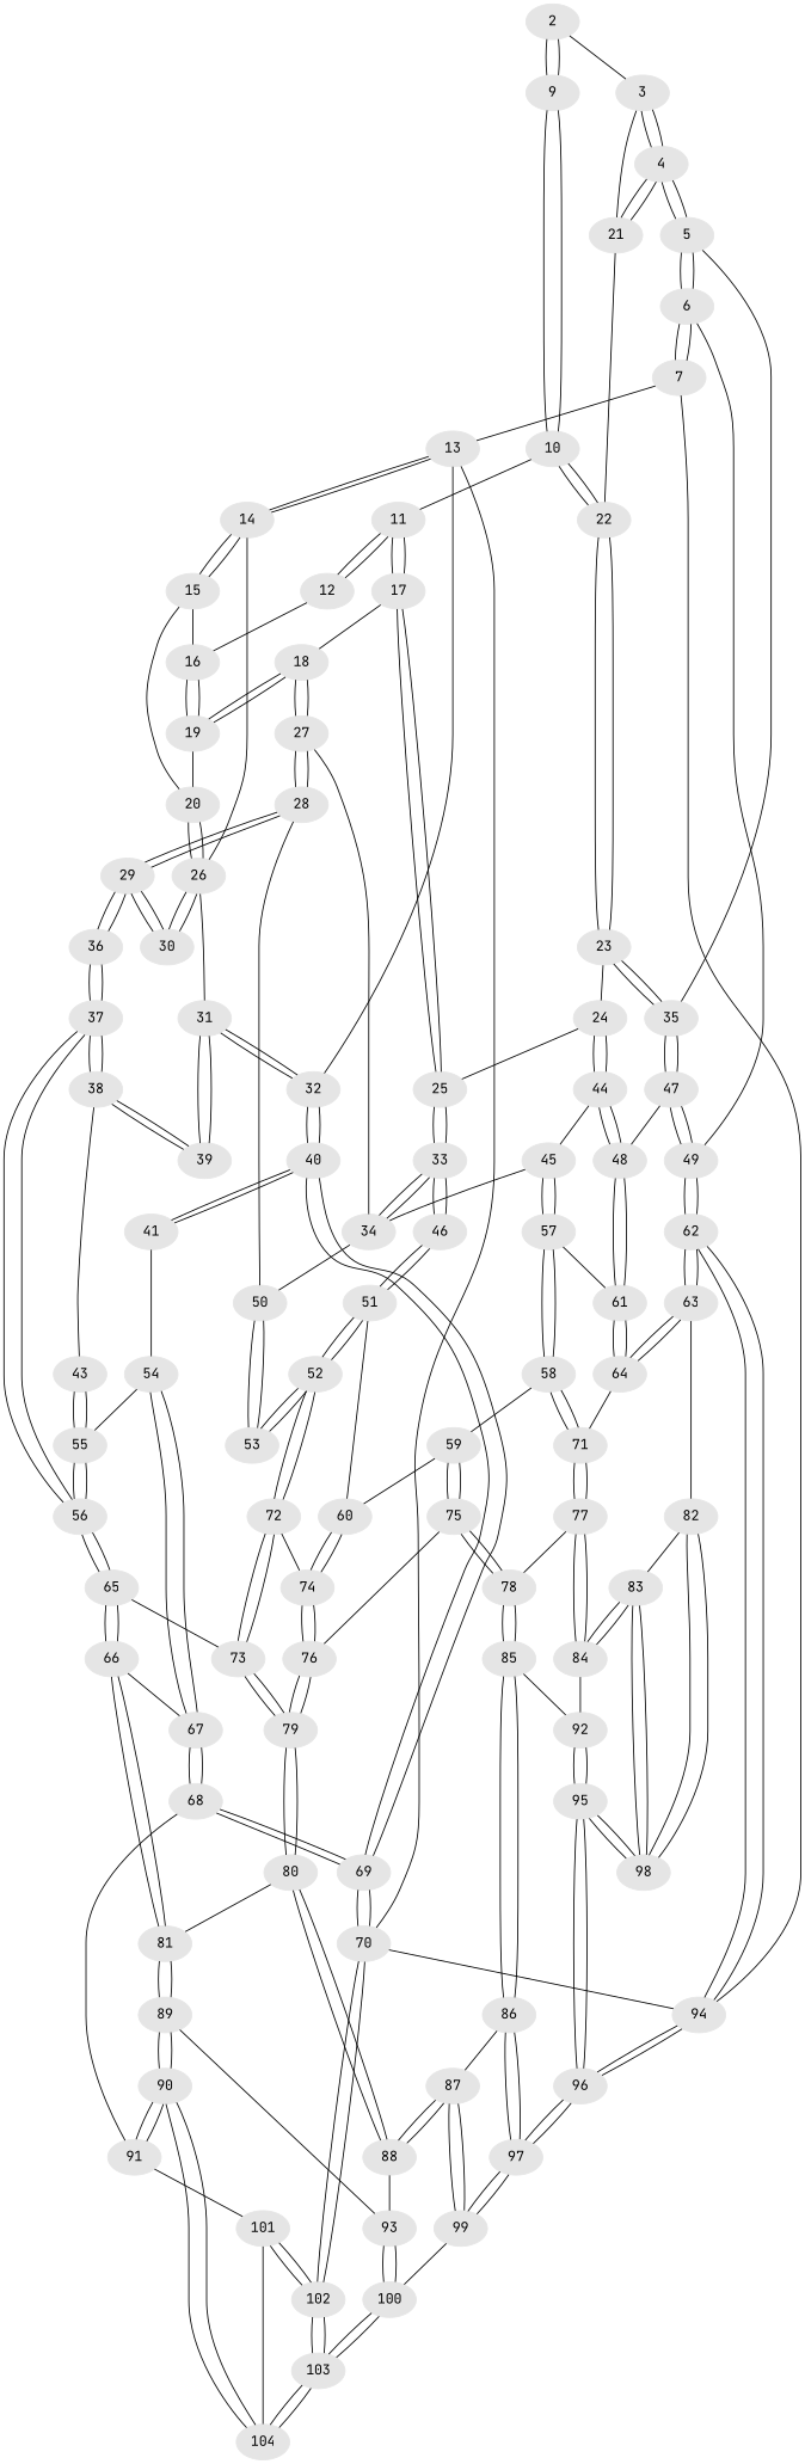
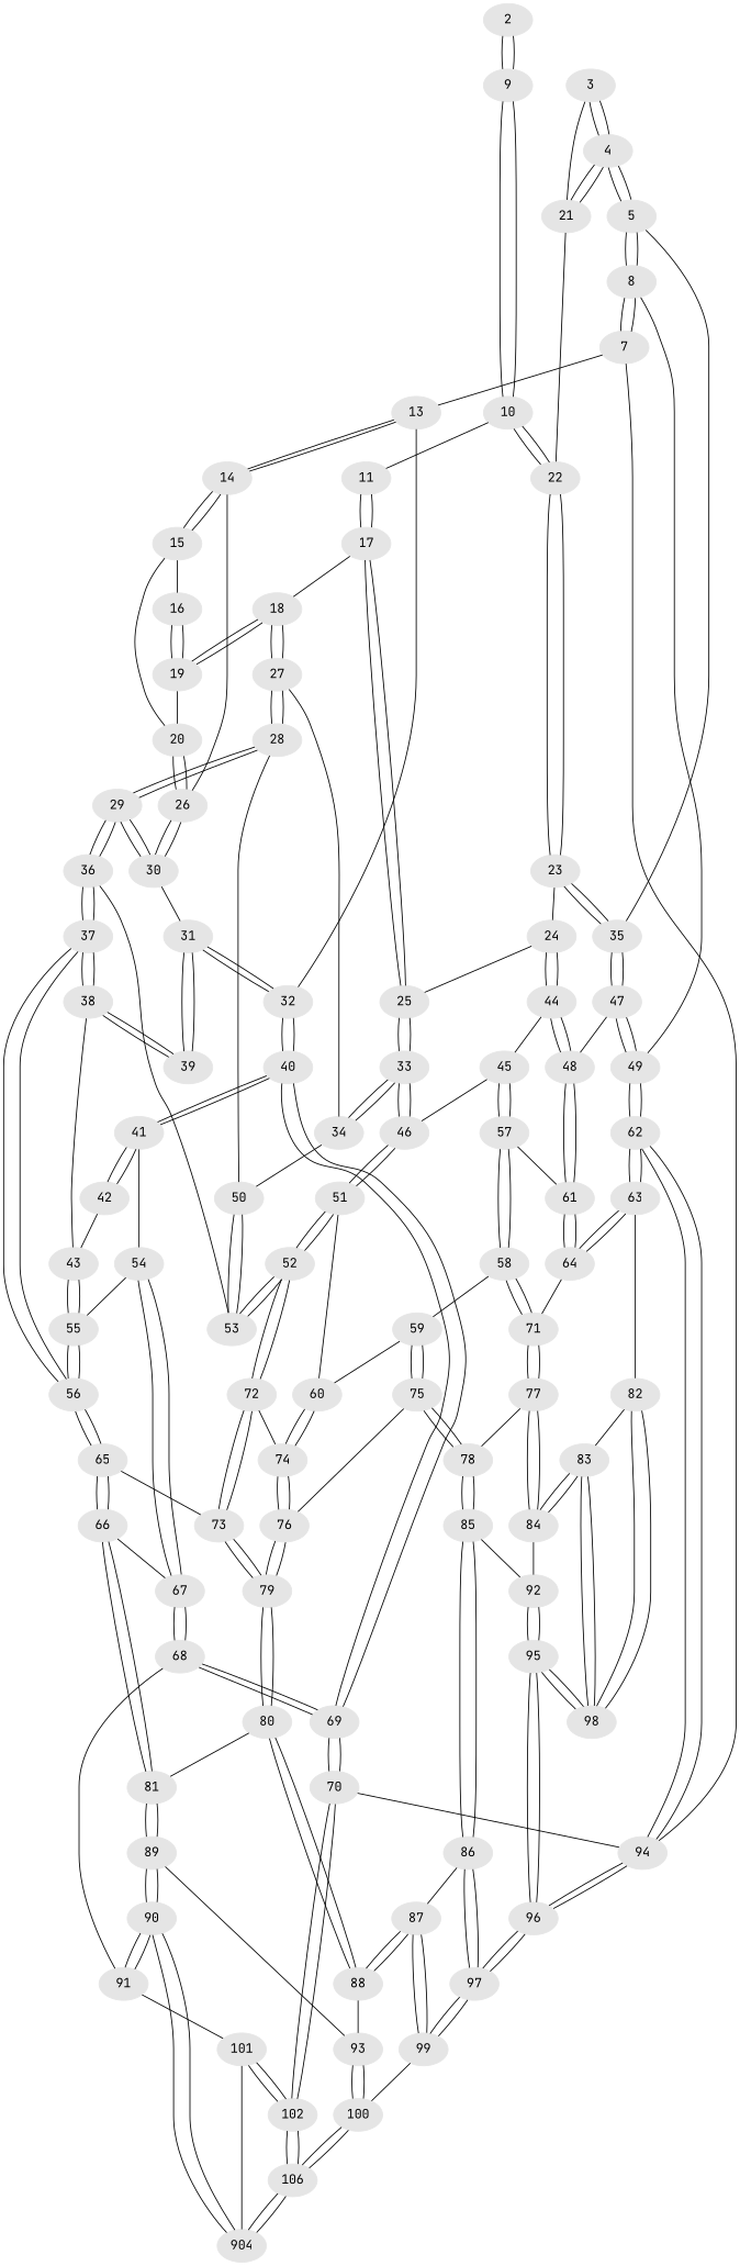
  graph {
    fontname="JetBrains Mono"
    node [color=gray90 fontname="JetBrains Mono" style=filled]
    edge [fontname="JetBrains Mono"]
    2
    9
    3
    10
    4
    21
    5
    22
-   6
+   6 [label=8]
    35
    7
    49
    47
    13
    94
    62
    14
    32
    70
    96
-   12
    16
    11
    17
    23
    18
    25
    19
    15
    26
    40
    102
    20
    30
    27
    33
    28
    34
    24
    44
    45
    48
    46
    31
    29
    50
    36
    53
    37
    39
    41
    69
    51
    38
    56
    43
    65
    55
+   42
    54
    67
    57
    61
    58
    52
    60
    64
    63
    72
    74
    73
    68
    66
    59
    71
    75
    77
    76
    78
    82
    83
    98
    81
    79
    89
    91
    101
-   103
+   103 [label=106]
    84
    80
    85
    92
    86
    88
    93
    90
    95
    87
    97
    99
    100
-   104
+   104 [label=904]
    2 -- 9
    2 -- 9
-   2 -- 3
    9 -- 10
    9 -- 10
    3 -- 4
    3 -- 4
    3 -- 21
    10 -- 22
    10 -- 22
    10 -- 11
    4 -- 21
    4 -- 21
    4 -- 5
    4 -- 5
    21 -- 22
    5 -- 6
    5 -- 6
    5 -- 35
    22 -- 23
    22 -- 23
    6 -- 7
    6 -- 7
    6 -- 49
    35 -- 47
    35 -- 47
    7 -- 13
    7 -- 94
    49 -- 62
    49 -- 62
    47 -- 49
    47 -- 49
    47 -- 48
    13 -- 14
    13 -- 14
    13 -- 32
-   13 -- 70
    94 -- 96
    94 -- 96
    62 -- 94
    62 -- 94
    62 -- 63
    62 -- 63
    14 -- 15
    14 -- 15
    14 -- 26
    32 -- 40
    32 -- 40
    70 -- 94
    70 -- 102
    70 -- 102
    96 -- 97
    96 -- 97
-   12 -- 16
    16 -- 19
    16 -- 19
-   11 -- 12
-   11 -- 12
    11 -- 17
    11 -- 17
    17 -- 18
    17 -- 25
    17 -- 25
    23 -- 35
    23 -- 35
    23 -- 24
    18 -- 19
    18 -- 19
    18 -- 27
    18 -- 27
    25 -- 33
    25 -- 33
    19 -- 20
    15 -- 16
    15 -- 20
    26 -- 30
    26 -- 30
    40 -- 41
    40 -- 41
    40 -- 69
    40 -- 69
    102 -- 103
    102 -- 103
    20 -- 26
    20 -- 26
-   26 -- 31
+   30 -- 31
    27 -- 28
    27 -- 28
    27 -- 34
    33 -- 34
    33 -- 34
    33 -- 46
    33 -- 46
    28 -- 29
    28 -- 29
    28 -- 50
    34 -- 50
    24 -- 25
    24 -- 44
    24 -- 44
    44 -- 45
    44 -- 48
    44 -- 48
-   45 -- 34
+   45 -- 46
    45 -- 57
    45 -- 57
    48 -- 61
    48 -- 61
    46 -- 51
    46 -- 51
    31 -- 32
    31 -- 32
    31 -- 39
    31 -- 39
    29 -- 30
    29 -- 30
    29 -- 36
    29 -- 36
    50 -- 53
    50 -- 53
+   36 -- 53
    36 -- 37
    36 -- 37
    37 -- 38
    37 -- 38
    37 -- 56
    37 -- 56
+   41 -- 42
+   41 -- 42
    41 -- 54
    69 -- 70
    69 -- 70
    51 -- 52
    51 -- 52
    51 -- 60
    38 -- 39
    38 -- 39
    38 -- 43
    56 -- 65
    56 -- 65
    43 -- 55
    43 -- 55
    65 -- 73
    65 -- 66
    65 -- 66
    55 -- 56
    55 -- 56
+   42 -- 43
    54 -- 55
    54 -- 67
    54 -- 67
    67 -- 68
    67 -- 68
    57 -- 61
    57 -- 58
    57 -- 58
    61 -- 64
    61 -- 64
    58 -- 59
    58 -- 71
    58 -- 71
    52 -- 53
    52 -- 53
    52 -- 72
    52 -- 72
    60 -- 74
    60 -- 74
    64 -- 71
    63 -- 64
    63 -- 64
    63 -- 82
    72 -- 74
    72 -- 73
    72 -- 73
    74 -- 76
    74 -- 76
    73 -- 79
    73 -- 79
    68 -- 69
    68 -- 69
    68 -- 91
    66 -- 67
    66 -- 81
    66 -- 81
    59 -- 60
    59 -- 75
    59 -- 75
    71 -- 77
    71 -- 77
    75 -- 76
    75 -- 78
    75 -- 78
    77 -- 78
    77 -- 84
    77 -- 84
    76 -- 79
    76 -- 79
    78 -- 85
    78 -- 85
    82 -- 83
    82 -- 98
    82 -- 98
    83 -- 98
    83 -- 98
    83 -- 84
    83 -- 84
    81 -- 89
    81 -- 89
    79 -- 80
    79 -- 80
    89 -- 93
    89 -- 90
    89 -- 90
    91 -- 101
    101 -- 102
    101 -- 102
    101 -- 104
    103 -- 104
    103 -- 104
    84 -- 92
    80 -- 81
    80 -- 88
    80 -- 88
    85 -- 92
    85 -- 86
    85 -- 86
    92 -- 95
    92 -- 95
    86 -- 87
    86 -- 97
    86 -- 97
    88 -- 93
    93 -- 100
    93 -- 100
    90 -- 91
    90 -- 91
    90 -- 104
    90 -- 104
    95 -- 96
    95 -- 96
    95 -- 98
    95 -- 98
    87 -- 88
    87 -- 88
    87 -- 99
    87 -- 99
    97 -- 99
    97 -- 99
    99 -- 100
    100 -- 103
    100 -- 103
  }
